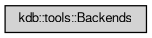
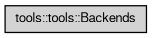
  digraph {
    rankdir=LR
-   n1 [color=black fillcolor=lightgrey fontname=FreeSans fontsize=10 height=0.2 label="kdb::tools::Backends" shape=record style=filled width=0.4]
+   n1 [color=black fillcolor=lightgrey fontname=FreeSans fontsize=10 height=0.2 label="tools::tools::Backends" shape=record style=filled width=0.4]
  }
